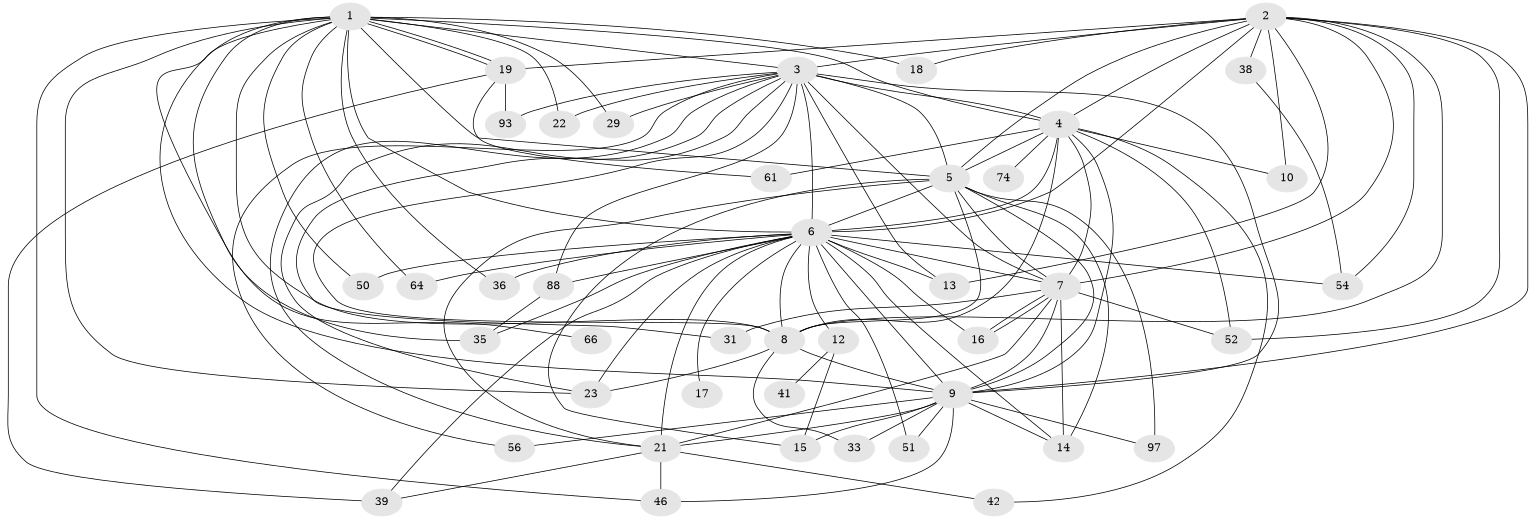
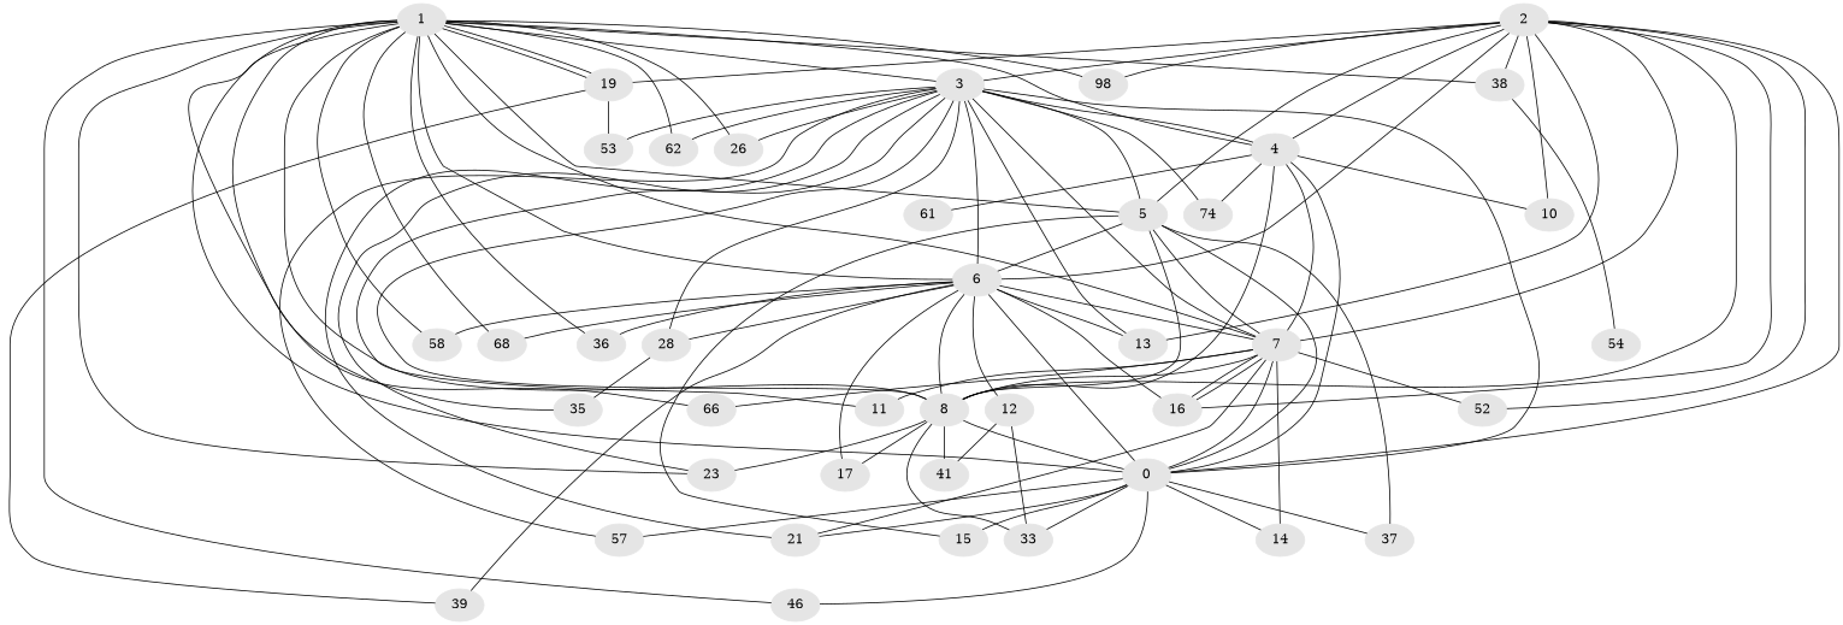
  graph {
    node [color=gray90 style=filled]
    1
    3
    4 [super="+40"]
    5 [super="+30"]
    6 [super="+20+25+10+50"]
    7 [super="+32"]
    8 [super="+43+26"]
-   9 [super="+27+69"]
-   18
+   9 [super="+27+69" label=0]
+   18 [label=98]
    19 [super="+65"]
-   22
+   22 [label=62]
    23 [super="+47"]
-   29
+   29 [label=26]
    36
    38
    n16 [label=46 super="+63"]
-   58 [super="+59" label=50]
-   64
+   58 [super="+59"]
+   64 [label=68]
    66
    35
    2
    n22 [label=10]
    13 [super="+49"]
    52
    54 [super="+68"]
    21 [super="+24+67"]
-   28 [label=88]
-   31
+   28
+   31 [label=11]
    n29 [label=74]
-   53 [label=93]
-   57 [label=56]
-   42
+   53
+   57
    61
    14 [super="+73+48"]
    15 [super="+60"]
-   37 [label=97]
+   37
    12
    16
    17
    39
-   51
    33
    41
    1 -- 3
    1 -- 4
    1 -- 5
    1 -- 6 [weight=2]
+   1 -- 7 [weight=2]
    1 -- 8
    1 -- 9
    1 -- 18
    1 -- 19
    1 -- 19
    1 -- 22
    1 -- 23
    1 -- 29
    1 -- 36
+   1 -- 38
    1 -- n16
    1 -- 58 [weight=2]
    1 -- 64
    1 -- 66
    1 -- 35
    3 -- 4
    3 -- 5
    3 -- 6 [weight=2]
    3 -- 7
    3 -- 8
    3 -- 9
    3 -- 22
    3 -- 23
    3 -- 29
    3 -- 13
    3 -- 21
    3 -- 28
    3 -- 31
+   3 -- n29
    3 -- 53
    3 -- 57
-   4 -- 5 [weight=2]
-   4 -- 6 [weight=4]
    4 -- 7 [weight=2]
    4 -- 8
    4 -- 9 [weight=3]
    4 -- n22
-   4 -- 52
    4 -- n29
-   4 -- 42
    4 -- 61
    5 -- 6 [weight=2]
    5 -- 7
    5 -- 8
    5 -- 9
-   5 -- 21
-   5 -- 14
    5 -- 15
    5 -- 37
    6 -- 7 [weight=2]
    6 -- 8 [weight=4]
    6 -- 9 [weight=3]
-   6 -- 23
    6 -- 36
    6 -- 58
    6 -- 64
-   6 -- 35
    6 -- 13
-   6 -- 54
-   6 -- 21
    6 -- 28
-   6 -- 14
    6 -- 12
    6 -- 16
    6 -- 17
    6 -- 39
-   6 -- 51
+   7 -- 8
    7 -- 9 [weight=2]
+   7 -- 66
    7 -- 52
    7 -- 21
    7 -- 31
    7 -- 14
    7 -- 16
    7 -- 16
    8 -- 9
    8 -- 23
+   8 -- 17
    8 -- 33 [weight=2]
+   8 -- 41
    9 -- n16
    9 -- 21
    9 -- 57
    9 -- 14
    9 -- 15
    9 -- 37
-   9 -- 51
    9 -- 33
    19 -- 53
-   19 -- 61
    19 -- 39
    38 -- 54
    2 -- 3
    2 -- 4
    2 -- 5
    2 -- 6 [weight=2]
    2 -- 7
    2 -- 8
    2 -- 9
    2 -- 18
    2 -- 19
    2 -- 38
    2 -- n22
    2 -- 13
    2 -- 52
-   2 -- 54
-   21 -- n16
-   21 -- 42
-   21 -- 39
+   2 -- 16
    28 -- 35
-   12 -- 15
+   12 -- 33
    12 -- 41
  }
